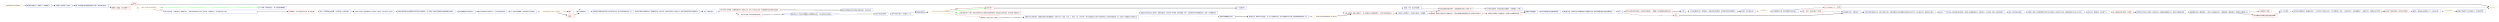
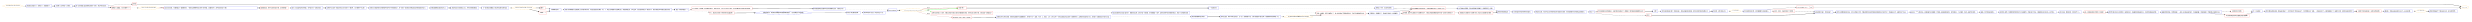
  digraph {
    fontname="Comic Neue"
    rankdir=LR
    node [color=blue fontname="Comic Neue" shape=box]
    edge [fontname="Comic Neue" style=bold]
    "EleanorRank4Convo3 begins." [color=orange shape=""]
    n2 [label="我想我已經做到了。我突破了。我接觸到了。"]
    n3 [label="你在嗎？請拜托你一定要在。"]
    n4 [label="我一定要透過心靈感應來做到嗎？天啊。拜訪不要是現在。"]
    n5 [color=red label="愛琳娜，慢慢說。發生什麼事了？"]
    n6 [color=red label="[無視]"]
    n7 [color=orange label="Check boolean EleanorSister" shape=""]
    "Chat ends." [color=orange shape=""]
-   n9 [label="另一個我。成為修女的人。我一直在嘗試接觸她。"]
    n10 [label="自從你出現後，有個問題就一直困擾著我。一個相信我剛剛可能已回答了的問題。親愛的日尊，我不知道我做了什麼。                                                                           "]
    n11 [label="而我剛剛做到了。"]
    n12 [color=red label="從頭開始說。我不知道你在說什麼。是什麼問題？"]
    n13 [label="當然只要我還留在這個世界上就永遠不會成功。我已經是這個世界的「我」了。我必須穿過那白色咆哮之地。黑色朦朧之境。水蛭之灣。這就是你到達另一邊的方式。那些可能性和可能發生過的情況。"]
    n14 [label="是你！是這該死的你的問題。你不是存在一次而是兩次。"]
    n15 [label="虛空！我看到虛空了！"]
    n16 [label="如果你可以做另一個版本的自己存在於另一個世界，為什麼我不可以呢？"]
    n17 [color=red label="你……確定你沒有拿了莉蒂的特別收藏品嗎？"]
    n18 [color=red label="這不可能的，愛琳娜。在阿爾布雷希特．源拓氏之前，沒有人可以進入虛空。未來距離我們現在還有很遠很遠。"]
    n19 [label="在現在已被證實存在的廣闊的可能宇宙中的某個地方，有一個我一直想我是否應該成為的那個版本的自己。"]
    n20 [label="親愛的漂泊者，我欣賞你用幽默作為應對機制的能力，但此刻我是非常認真的。" shape=ellipse]
    n21 [label="我是透過我的思想而不是我的身體進去的。這就是分別。"]
    n22 [label="那個遠離塵囂成為修女的人。"]
    n23 [label="我做了我計劃做的事。"]
    n24 [label="嗚頭痛嗚嗚嗚"]
    n25 [label="太陰的信徒坐在某個山頂上，芳香雲煙環繞著她。"]
    n26 [label="我不單看到了虛空，而且還進入了它。"]
    n27 [color=orange label="Check boolean EleanorIndifference2" shape=""]
    n28 [label="我一直在嘗試接觸她。嘗試穿過虛空去尋找她。"]
    n29 [color=red label="如果你真的進入了虛空，我無法形容你把自己置於多麼危險的境地。你明知道入面有什麼，但你還是一頭闖進去？"]
    n30 [color=red label="你瘋了嗎？！"]
    n31 [color=red label="那你看到了什麼？發生了什麼事？"]
    n32 [color=orange label="Boolean EleanorSister is now true." shape=""]
    n33 [label="這就是我當初怎樣進入虛空的。透過那段記憶。恐怖只是一股煙霧，穿過煙霧是一扇門。如果我當時不是那麼害怕的話，我第一次便能看清楚。"]
    n34 [label="一丁點都沒有。"]
    n35 [label="有種形容不出來的感覺。你看看這個世界你就會瞭解到，所有的平凡 — 建築、汽車、人、職銜、工作，例行公事 — 都只是無底深淵上面的一層薄薄外殼，如果他們意識到這一點，他們就一定會開始尖叫直到永遠。"]
    n36 [color=red label="噢不。"]
    n37 [color=red label="然後呢……？"]
    n38 [color=red label="這是一個錯誤。露莎卡被帶走了。差一點就奪去了阿爾布雷希特。它也可以輕鬆地帶走你。"]
    n39 [label="聽我講。拜托。並試著去理解。"]
    n40 [label="我掉穿那層薄薄的外殼了。"]
    n41 [label="它嘗試過。我感覺到了。我知道它很好奇，想接觸我。"]
    n42 [color=red label="那在無數個可能的世界中，你就那麼剛好找到了正確的一個？"]
    n43 [color=red label="愛琳娜，漠然可以變成任何它想要的樣子。它看起來就像阿爾布雷希特第一次遇到它時的樣子。"]
    n44 [label="那不是空虛。我本來可以忍受的。它一直一直地延續下去，但不僅僅是寒冷的空間。裡面還有東西跟我在一起。"]
    n45 [label="你不相信也沒關係。我知道這聽起來很瘋狂。但聽我講完，好嗎？"]
    n46 [color=red label="我想或許它感覺到了你想要什麼，而呈現出你想看到的形態。"]
    n47 [color=orange label="Boolean EleanorIndifference2 is now true." shape=""]
    n48 [label="我會跟你做個協議。"]
    n49 [label="首先你讓我把發生的事跟你講完。"]
    n50 [label="我講完之後，你就可以自己判斷到底是不是漠然在弄我。我保證我會把你的意見認真聽進去。"]
    n51 [label="成交？"]
    n52 [color=red label="成交。"]
    n53 [color=red label="我不敢相信你竟然這樣做。永遠不要再這樣做了，愛琳娜！我不能讓那個東西奪去你！"]
    n54 [label="就像我剛才說的。我找到她了。"]
    n55 [label="什麼？"]
    n56 [label="我可以感覺到漠然的目光。當它向我伸出手時，我能感覺到它的表情就像那些風乾的沙漠木乃伊。我向她伸出手，她把我拉了過去。"]
    n57 [label="我不知道應該說什麼。我有點擔心，因為你聽起來很難過，但我沒有想到你會這麼在乎。"]
    n58 [label="她正以 Lotus 姿勢坐在一座類似露天的神殿裡，旁邊是一個滿佈餘燼的坑。當時是晚上。月光昏暗，透過一波波雲彩透現。"]
    n59 [label="我沒事。請不用擔心我。"]
    n60 [label="她把一隻手指放在嘴唇上。"]
    n61 [color=orange label="+5 Chemistry" shape=""]
    n62 [label="有那麼一瞬間，我感覺到那隻巨形之手仍在探索我。然後它縮了回去，就像斷頭台斬在它的一根手指上。"]
    n63 [label="我不能答應你什麼，但我會盡量不再讓你擔心。"]
    n64 [label="草兒低語。蟋蟀歌唱。只剩我們二人。"]
    n65 [color=red label="好吧……那就……告訴我發生了什麼事。"]
    n66 [color=red label="我不能再繼續下去了。[結束]"]
    n67 [color=red label="這一切聽起來都非常熟悉。然後呢？"]
    n68 [label="我們對著火坑坐在大家對面。她沒有說話，但她讓我探視她的內心，溫柔而充滿姐妹情愫。"]
    n69 [label="她是那麼的幸福，那麼的滿足。一個女人在適合她的地方。長滿繭的腳，清澈的眼睛。呼吸著熊火暢飲著月光。"]
    n70 [color=red label="所以你覺得這對你來說是個正確的選擇嗎？"]
    n71 [color=red label="你當時想留下來嗎？"]
    n72 [label="不！完全相反！"]
    n73 [label="我不需要走那條道路，因為她已經走了。你不明白嗎？我現在自由了。我不需要知道「如果」，因為已經有了一位愛琳娜修女了。她會支持我。你懂我在說什麼嗎？"]
    n74 [color=red label="算是吧？我想知道的是，這對你有幫助嗎？"]
    n75 [label="噢很有。我從未都未這樣有信心下一步該做什麼。"]
    n76 [color=orange label="+15 Chemistry" shape=""]
    n77 [label="我會珍惜她給予了我自由的生命，並且盡情享受。"]
    "EleanorRank4Convo3 begins." -> n2 [style=solid]
    n2 -> n3
    n3 -> n4
    n4 -> n5
    n4 -> n6 [style=solid]
    n5 -> n7 [style=dotted]
    n6 -> "Chat ends."
-   n7 -> n9 [color=green label=true]
    n7 -> n10 [color=brown label=false]
-   n9 -> n11 [style=dotted]
    n10 -> n12
    n11 -> n13 [style=dotted]
    n12 -> n14 [style=dotted]
    n13 -> n15
    n14 -> n16
    n15 -> n17 [style=dotted]
    n15 -> n18 [style=dotted]
    n16 -> n19 [style=solid]
    n17 -> n20
    n18 -> n21
    n19 -> n22 [style=dotted]
    n20 -> n23 [style=solid]
    n21 -> n24 [style=dotted]
    n22 -> n25
    n23 -> n26 [style=dotted]
    n24 -> n27
    n25 -> n28 [style=solid]
    n26 -> n24 [style=dotted]
    n27 -> n29 [color=green label=true style=dotted]
    n27 -> n30 [color=green label=true]
    n27 -> n30 [color=brown label=false]
    n27 -> n31 [color=brown label=false style=solid]
    n28 -> n32 [style=dotted]
    n29 -> n33 [style=dotted]
    n30 -> n34
    n31 -> n35
    n32 -> n36
    n32 -> n37
    n33 -> n38 [style=dotted]
    n34 -> n39 [style=dotted]
    n35 -> n40 [style=dotted]
    n36 -> n11 [style=solid]
    n37 -> n11
    n38 -> n41
    n39 -> n42 [style=solid]
    n39 -> n43 [style=dotted]
    n40 -> n44
    n41 -> n42 [style=solid]
    n41 -> n43 [style=solid]
    n42 -> n45 [style=solid]
    n43 -> n46 [style=solid]
    n44 -> n47 [style=solid]
    n45 -> n48 [style=dotted]
    n46 -> n48
    n47 -> n38
    n48 -> n49 [style=solid]
    n49 -> n50 [style=dotted]
    n50 -> n51 [style=dotted]
    n51 -> n52 [style=solid]
    n51 -> n53 [style=solid]
    n52 -> n54
    n53 -> n55
    n54 -> n56
    n55 -> n57 [style=solid]
    n56 -> n58 [style=solid]
    n57 -> n59
    n58 -> n60 [style=solid]
    n59 -> n61 [style=dotted]
    n60 -> n62 [style=dotted]
    n61 -> n63 [style=dotted]
    n62 -> n64 [style=solid]
    n63 -> n65 [style=dotted]
    n63 -> n66 [style=solid]
    n64 -> n67 [style=dotted]
    n65 -> n54 [style=solid]
    n66 -> "Chat ends." [style=solid]
    n67 -> n68
    n68 -> n69 [style=dotted]
    n69 -> n70 [style=solid]
    n69 -> n71 [style=solid]
    n70 -> n72 [style=solid]
    n71 -> n72 [style=dotted]
    n72 -> n73 [style=solid]
    n73 -> n74
    n74 -> n75 [style=solid]
    n75 -> n76 [style=dotted]
    n76 -> n77
    n77 -> "Chat ends." [style=dotted]
  }
